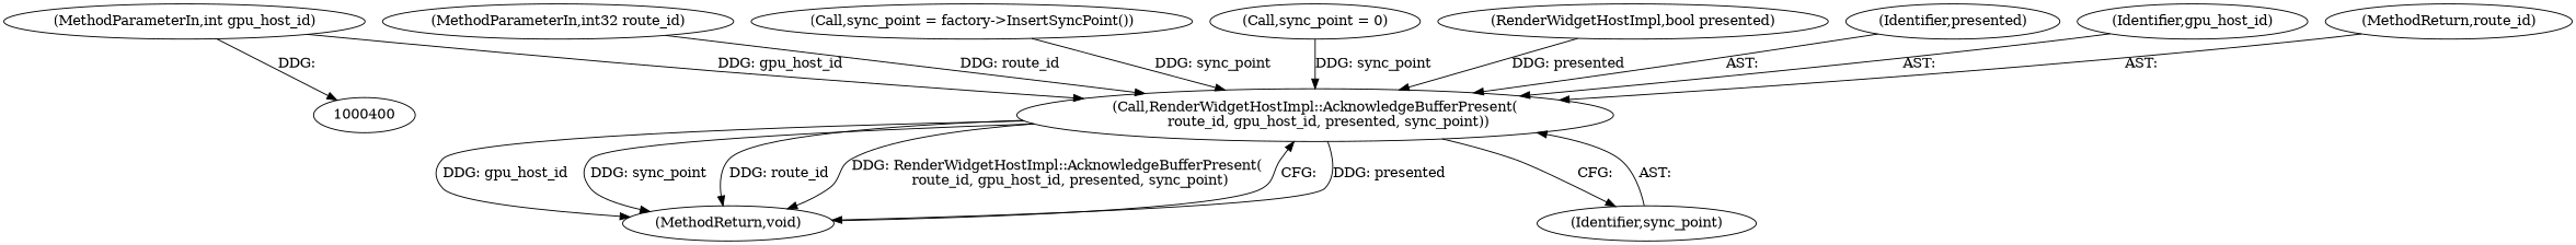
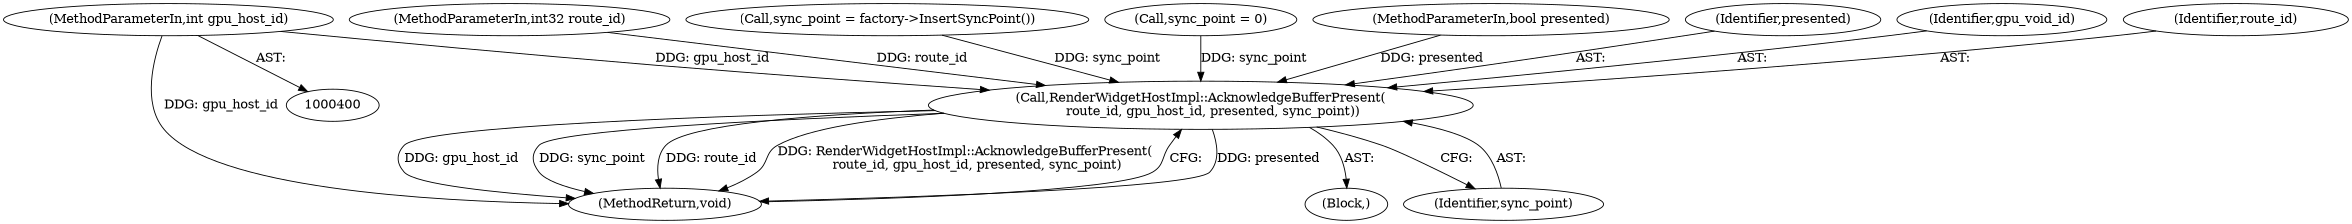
  digraph {
    n1 [label="(MethodParameterIn,int gpu_host_id)"]
    n2 [label="(Call,RenderWidgetHostImpl::AcknowledgeBufferPresent(\n      route_id, gpu_host_id, presented, sync_point))"]
    n3 [label="(MethodReturn,void)"]
    n4 [label=1000400]
+   n5 [label="(Block,)"]
    n6 [label="(Identifier,sync_point)"]
    n7 [label="(MethodParameterIn,int32 route_id)"]
    n8 [label="(Call,sync_point = factory->InsertSyncPoint())"]
    n9 [label="(Call,sync_point = 0)"]
-   n10 [label="(RenderWidgetHostImpl,bool presented)"]
+   n10 [label="(MethodParameterIn,bool presented)"]
    n11 [label="(Identifier,presented)"]
-   n12 [label="(Identifier,gpu_host_id)"]
-   n13 [label="(MethodReturn,route_id)"]
+   n12 [label="(Identifier,gpu_void_id)"]
+   n13 [label="(Identifier,route_id)"]
    n1 -> n2 [label="DDG: gpu_host_id"]
-   n1 -> n4 [label="DDG: "]
+   n1 -> n3 [label="DDG: gpu_host_id"]
+   n1 -> n4 [label="AST: "]
    n2 -> n3 [label="DDG: presented"]
    n2 -> n3 [label="DDG: gpu_host_id"]
    n2 -> n3 [label="DDG: sync_point"]
    n2 -> n3 [label="DDG: route_id"]
    n2 -> n3 [label="DDG: RenderWidgetHostImpl::AcknowledgeBufferPresent(\n      route_id, gpu_host_id, presented, sync_point)"]
+   n2 -> n5 [label="AST: "]
    n2 -> n6 [label="CFG: "]
    n3 -> n2 [label="CFG: "]
    n6 -> n2 [label="AST: "]
    n7 -> n2 [label="DDG: route_id"]
    n8 -> n2 [label="DDG: sync_point"]
    n9 -> n2 [label="DDG: sync_point"]
    n10 -> n2 [label="DDG: presented"]
    n11 -> n2 [label="AST: "]
    n12 -> n2 [label="AST: "]
    n13 -> n2 [label="AST: "]
  }
